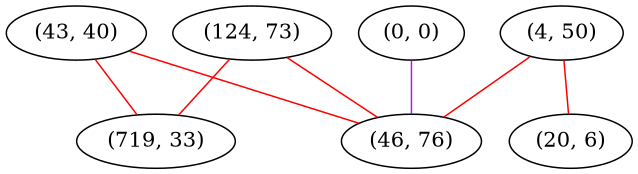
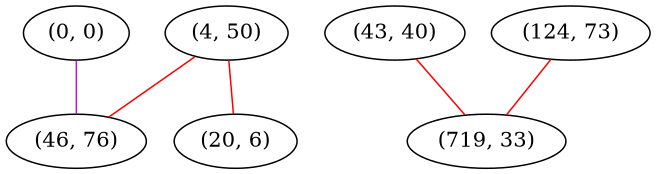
  graph {
    fontname="DejaVu Serif"
    node [fontname="DejaVu Serif"]
    edge [color=red fontname="DejaVu Serif" weight=1]
    "(0, 0)"
    "(46, 76)"
    "(43, 40)"
    n4 [label="(719, 33)"]
    "(124, 73)"
    n6 [label="(4, 50)"]
    "(20, 6)"
    "(0, 0)" -- "(46, 76)" [color=purple weight=4]
-   "(43, 40)" -- "(46, 76)"
    "(43, 40)" -- n4
-   "(124, 73)" -- "(46, 76)"
    "(124, 73)" -- n4
    n6 -- "(46, 76)"
    n6 -- "(20, 6)"
  }
